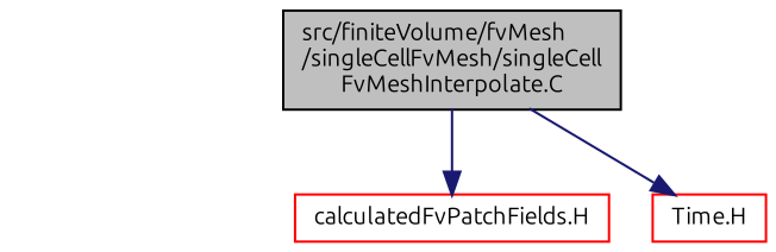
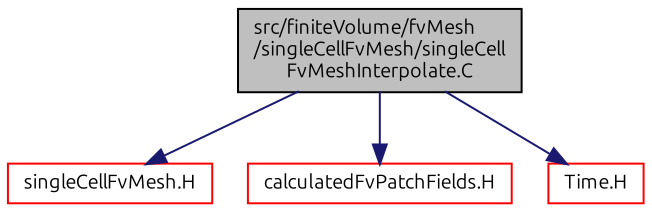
  digraph {
    fontname=Ubuntu
    node [color=red fontname=Ubuntu fontsize=10 shape=record]
    edge [color=midnightblue fontname=Ubuntu fontsize=10 labelfontname=Helvetica labelfontsize=10 style=solid]
    n1 [color=black fillcolor=grey75 fontcolor=black height=0.2 label="src/finiteVolume/fvMesh\l/singleCellFvMesh/singleCell\lFvMeshInterpolate.C" style=filled width=0.4]
+   n2 [height=0.2 label="singleCellFvMesh.H" width=0.4]
    n3 [height=0.2 label="calculatedFvPatchFields.H" width=0.4]
    n4 [height=0.2 label="Time.H" width=0.4]
+   n1 -> n2
    n1 -> n3
    n1 -> n4
  }
